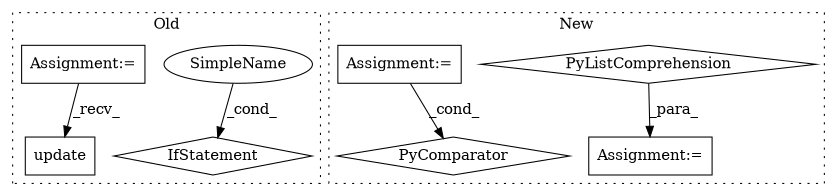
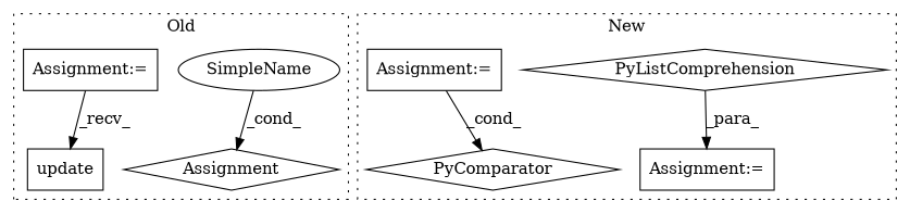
  digraph {
    node [a=7 l=1 s=5984 shape=box]
    n1 [a=32 l="7,1" label=update s="3719,3747"]
-   n2 [a=25 l="4,2" label=IfStatement s="3576,3604" shape=diamond]
+   n2 [a=25 l="4,2" label=Assignment s="3576,3604" shape=diamond]
    n3 [a=42 label=SimpleName shape=ellipse l="" s=""]
    n4 [label="Assignment:=" s=3473]
    n5 [a=109 l=123 label=PyListComprehension s=5921 shape=diamond]
    n6 [a=113 l=52 label=PyComparator shape=diamond]
    n7 [l=52 label="Assignment:="]
    n8 [label="Assignment:=" s=6173]
    subgraph cluster_1 {
      label=Old
      style=dotted
      n1
      n2
      n3
      n4
    }
    subgraph cluster_2 {
      label=New
      style=dotted
      n5
      n6
      n7
      n8
    }
    n3 -> n2 [label=_cond_]
    n4 -> n1 [label=_recv_]
    n5 -> n8 [label=_para_]
    n7 -> n6 [label=_cond_]
  }
